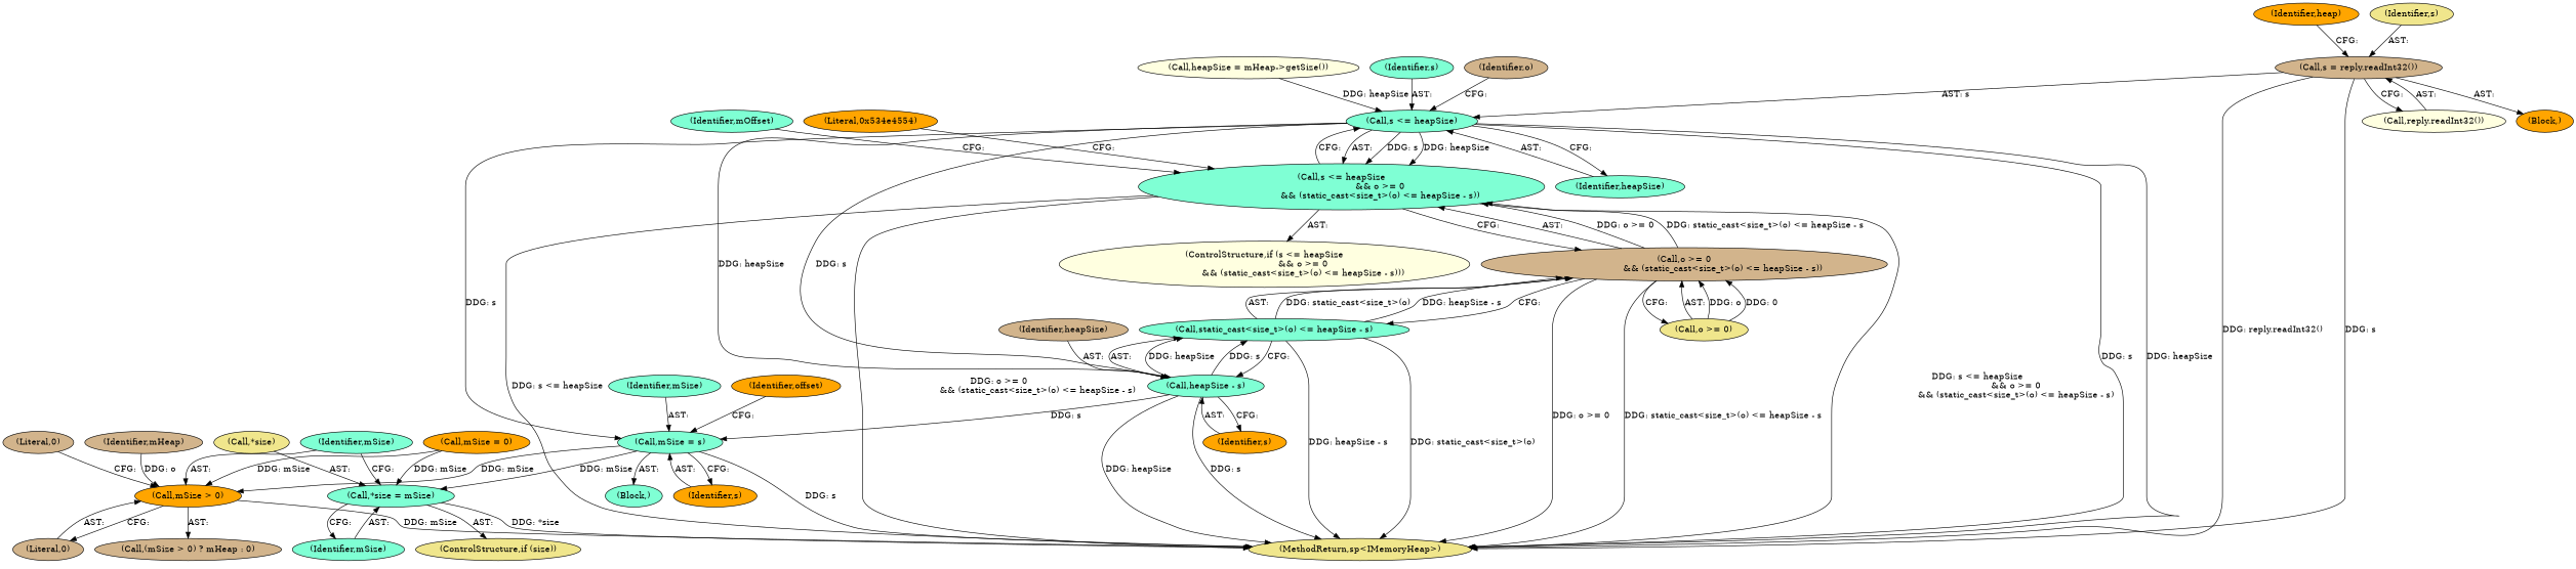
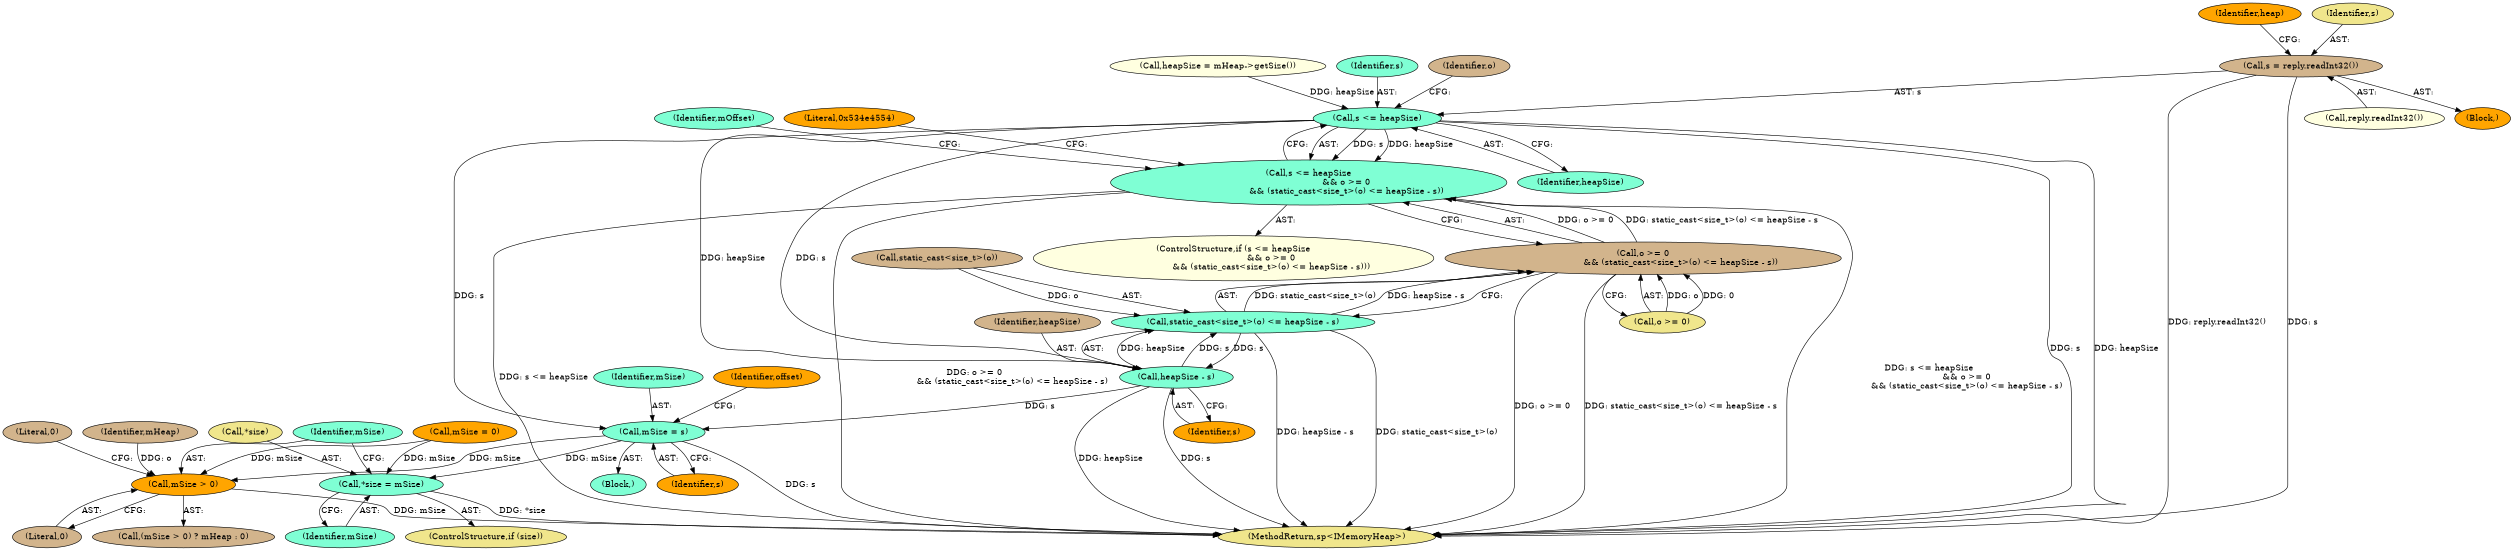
  digraph {
    node [fillcolor=aquamarine style=filled]
    n1 [fillcolor=tan label="(Call,s = reply.readInt32())"]
    n2 [label="(Call,s <= heapSize)"]
    n3 [fillcolor=orange label="(Block,)"]
    n4 [fillcolor=lightyellow label="(Call,reply.readInt32())"]
    n5 [fillcolor=khaki label="(MethodReturn,sp<IMemoryHeap>)"]
    n6 [label="(Call,s <= heapSize\n                            && o >= 0\n                            && (static_cast<size_t>(o) <= heapSize - s))"]
    n7 [label="(Call,heapSize - s)"]
    n8 [label="(Call,mSize = s)"]
    n9 [label="(Identifier,heapSize)"]
    n10 [fillcolor=tan label="(Call,o >= 0\n                            && (static_cast<size_t>(o) <= heapSize - s))"]
    n11 [fillcolor=lightyellow label="(ControlStructure,if (s <= heapSize\n                            && o >= 0\n                            && (static_cast<size_t>(o) <= heapSize - s)))"]
    n12 [label="(Call,static_cast<size_t>(o) <= heapSize - s)"]
    n13 [fillcolor=orange label="(Identifier,s)"]
    n14 [label="(Call,*size = mSize)"]
    n15 [fillcolor=orange label="(Call,mSize > 0)"]
    n16 [label="(Block,)"]
    n17 [fillcolor=orange label="(Identifier,s)"]
    n18 [fillcolor=khaki label="(Call,o >= 0)"]
    n19 [fillcolor=khaki label="(ControlStructure,if (size))"]
    n20 [label="(Identifier,mSize)"]
    n21 [fillcolor=tan label="(Call,(mSize > 0) ? mHeap : 0)"]
    n22 [fillcolor=tan label="(Literal,0)"]
    n23 [label="(Identifier,mOffset)"]
    n24 [fillcolor=tan label="(Identifier,o)"]
    n25 [label="(Identifier,mSize)"]
    n26 [fillcolor=tan label="(Literal,0)"]
    n27 [fillcolor=tan label="(Identifier,mHeap)"]
    n28 [fillcolor=orange label="(Literal,0x534e4554)"]
    n29 [label="(Identifier,mSize)"]
    n30 [fillcolor=orange label="(Identifier,offset)"]
    n31 [fillcolor=orange label="(Call,mSize = 0)"]
    n32 [fillcolor=orange label="(Identifier,heap)"]
    n33 [fillcolor=khaki label="(Identifier,s)"]
    n34 [fillcolor=lightyellow label="(Call,heapSize = mHeap->getSize())"]
    n35 [label="(Identifier,s)"]
    n36 [fillcolor=tan label="(Identifier,heapSize)"]
+   n37 [fillcolor=tan label="(Call,static_cast<size_t>(o))"]
    n38 [fillcolor=khaki label="(Call,*size)"]
    n1 -> n2 [label="AST: s"]
    n1 -> n3 [label="AST: "]
-   n1 -> n4 [label="CFG: "]
    n1 -> n5 [label="DDG: reply.readInt32()"]
    n1 -> n5 [label="DDG: s"]
    n2 -> n5 [label="DDG: s"]
    n2 -> n5 [label="DDG: heapSize"]
    n2 -> n6 [label="AST: "]
    n2 -> n6 [label="DDG: s"]
    n2 -> n6 [label="DDG: heapSize"]
    n2 -> n7 [label="DDG: heapSize"]
    n2 -> n7 [label="DDG: s"]
    n2 -> n8 [label="DDG: s"]
    n2 -> n9 [label="CFG: "]
    n4 -> n1 [label="AST: "]
    n6 -> n2 [label="CFG: "]
    n6 -> n5 [label="DDG: s <= heapSize\n                            && o >= 0\n                            && (static_cast<size_t>(o) <= heapSize - s)"]
    n6 -> n5 [label="DDG: s <= heapSize"]
    n6 -> n5 [label="DDG: o >= 0\n                            && (static_cast<size_t>(o) <= heapSize - s)"]
    n6 -> n10 [label="CFG: "]
    n6 -> n11 [label="AST: "]
    n7 -> n5 [label="DDG: heapSize"]
    n7 -> n5 [label="DDG: s"]
    n7 -> n8 [label="DDG: s"]
    n7 -> n12 [label="AST: "]
    n7 -> n12 [label="DDG: heapSize"]
    n7 -> n12 [label="DDG: s"]
    n7 -> n13 [label="CFG: "]
    n8 -> n5 [label="DDG: s"]
    n8 -> n14 [label="DDG: mSize"]
    n8 -> n15 [label="DDG: mSize"]
    n8 -> n16 [label="AST: "]
    n8 -> n17 [label="CFG: "]
    n9 -> n2 [label="AST: "]
    n10 -> n5 [label="DDG: o >= 0"]
    n10 -> n5 [label="DDG: static_cast<size_t>(o) <= heapSize - s"]
    n10 -> n6 [label="AST: "]
    n10 -> n6 [label="DDG: o >= 0"]
    n10 -> n6 [label="DDG: static_cast<size_t>(o) <= heapSize - s"]
    n10 -> n12 [label="CFG: "]
    n10 -> n18 [label="CFG: "]
    n12 -> n5 [label="DDG: heapSize - s"]
    n12 -> n5 [label="DDG: static_cast<size_t>(o)"]
-   n12 -> n7 [label="CFG: "]
+   n12 -> n7 [label="DDG: s"]
    n12 -> n10 [label="AST: "]
    n12 -> n10 [label="DDG: static_cast<size_t>(o)"]
    n12 -> n10 [label="DDG: heapSize - s"]
    n13 -> n7 [label="AST: "]
    n14 -> n5 [label="DDG: *size"]
    n14 -> n19 [label="AST: "]
    n14 -> n20 [label="CFG: "]
    n15 -> n5 [label="DDG: mSize"]
    n15 -> n21 [label="AST: "]
    n15 -> n22 [label="CFG: "]
    n17 -> n8 [label="AST: "]
    n18 -> n10 [label="AST: "]
    n18 -> n10 [label="DDG: o"]
    n18 -> n10 [label="DDG: 0"]
    n20 -> n14 [label="AST: "]
    n22 -> n15 [label="AST: "]
    n23 -> n6 [label="CFG: "]
    n24 -> n2 [label="CFG: "]
    n25 -> n14 [label="CFG: "]
    n25 -> n15 [label="AST: "]
    n26 -> n15 [label="CFG: "]
    n27 -> n15 [label="DDG: o"]
    n28 -> n6 [label="CFG: "]
    n29 -> n8 [label="AST: "]
    n30 -> n8 [label="CFG: "]
    n31 -> n14 [label="DDG: mSize"]
    n31 -> n15 [label="DDG: mSize"]
    n32 -> n1 [label="CFG: "]
    n33 -> n1 [label="AST: "]
    n34 -> n2 [label="DDG: heapSize"]
    n35 -> n2 [label="AST: "]
    n36 -> n7 [label="AST: "]
+   n37 -> n12 [label="AST: "]
+   n37 -> n12 [label="DDG: o"]
    n38 -> n14 [label="AST: "]
  }
